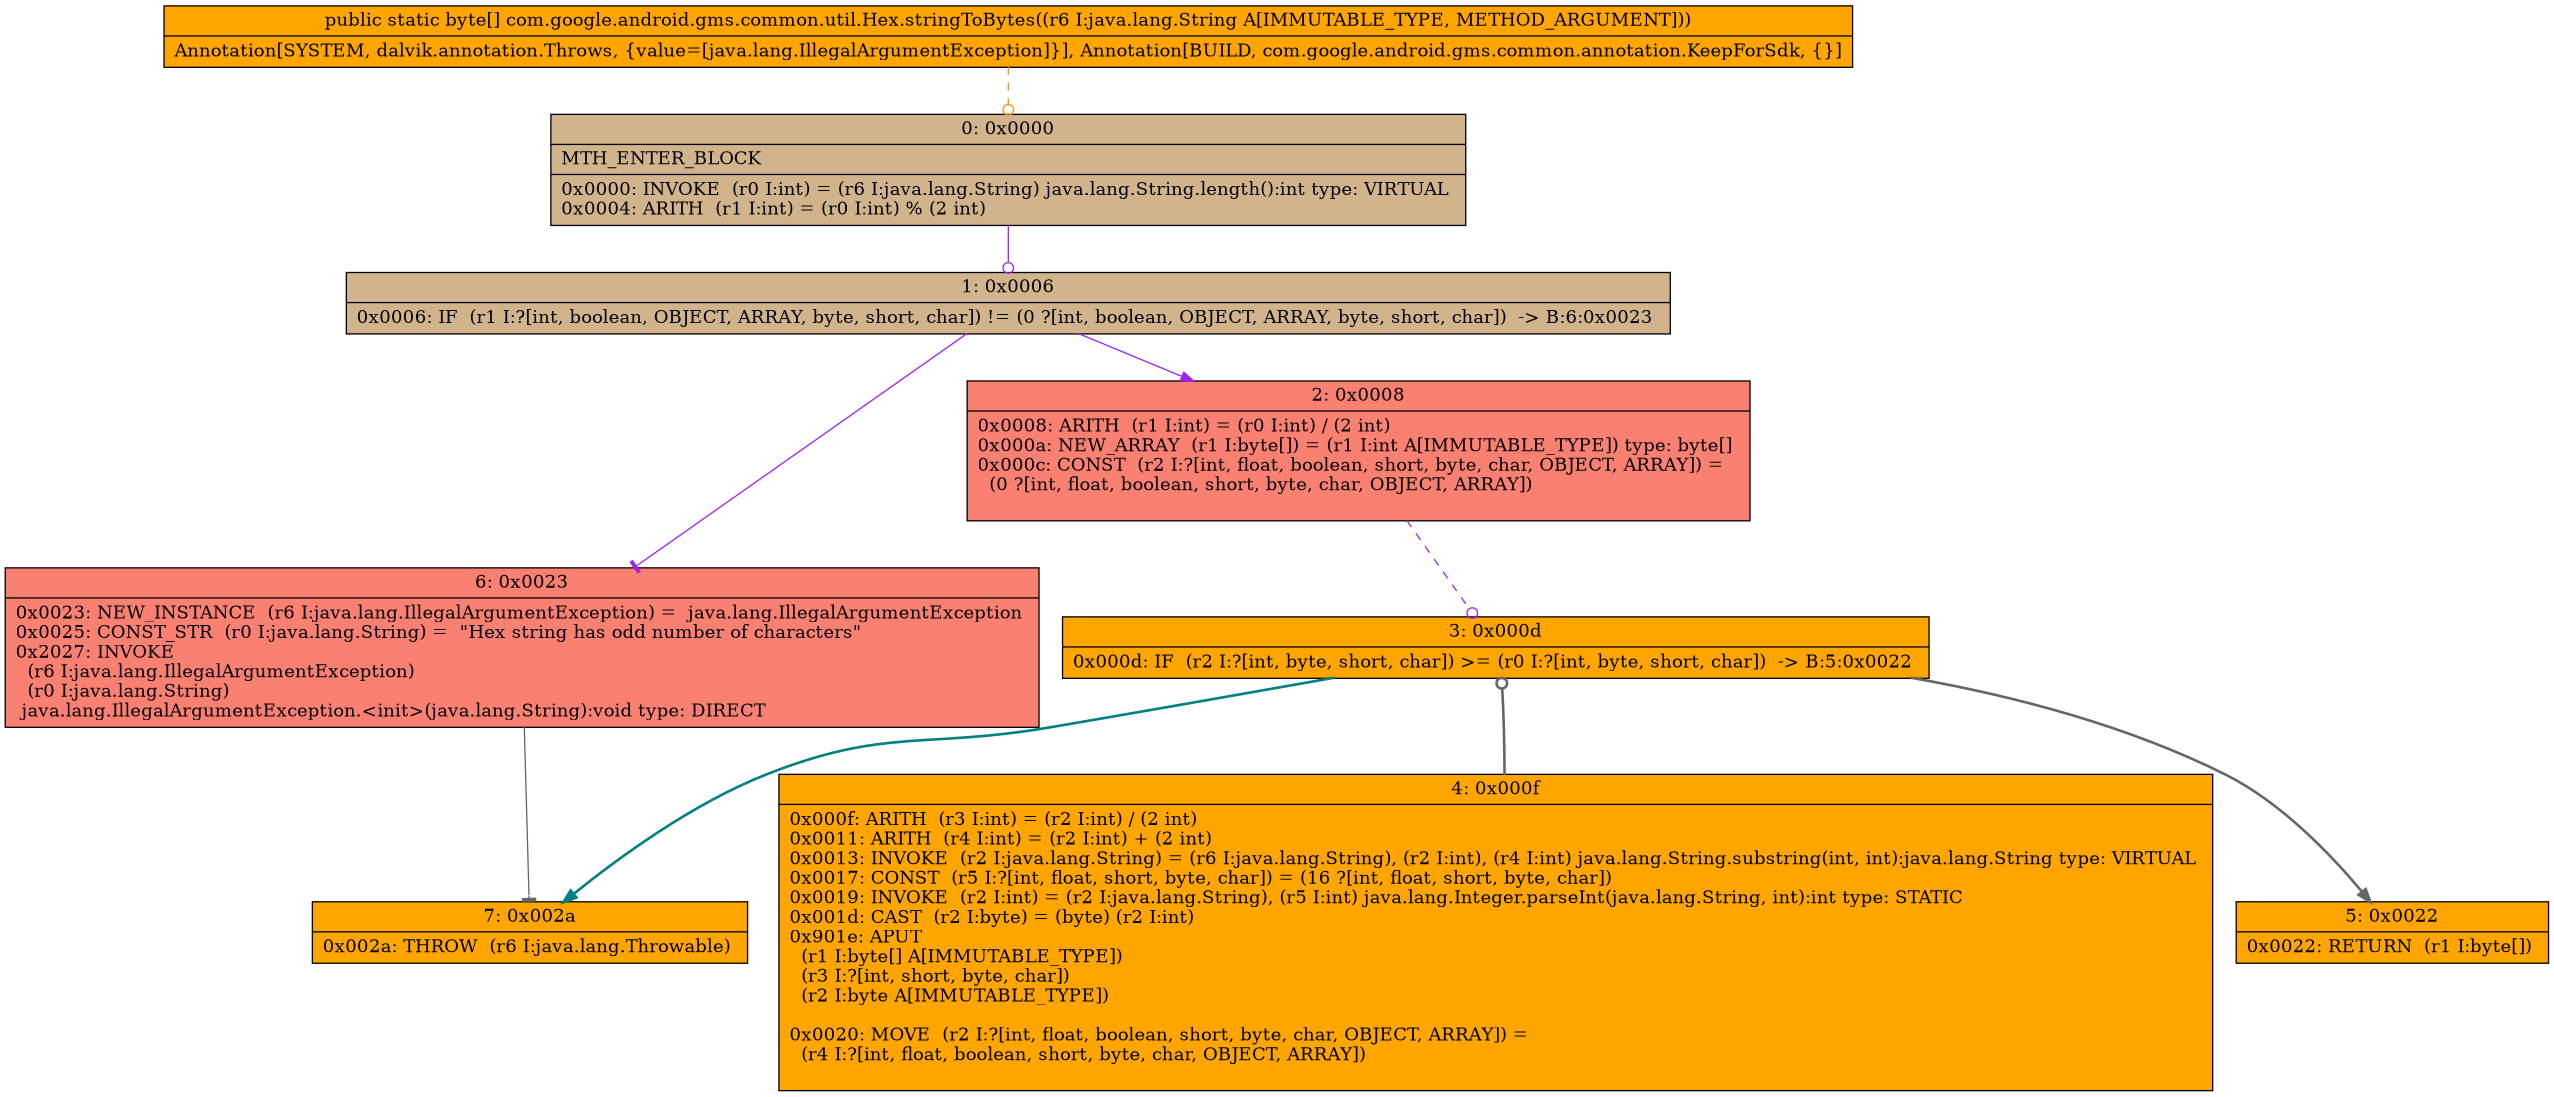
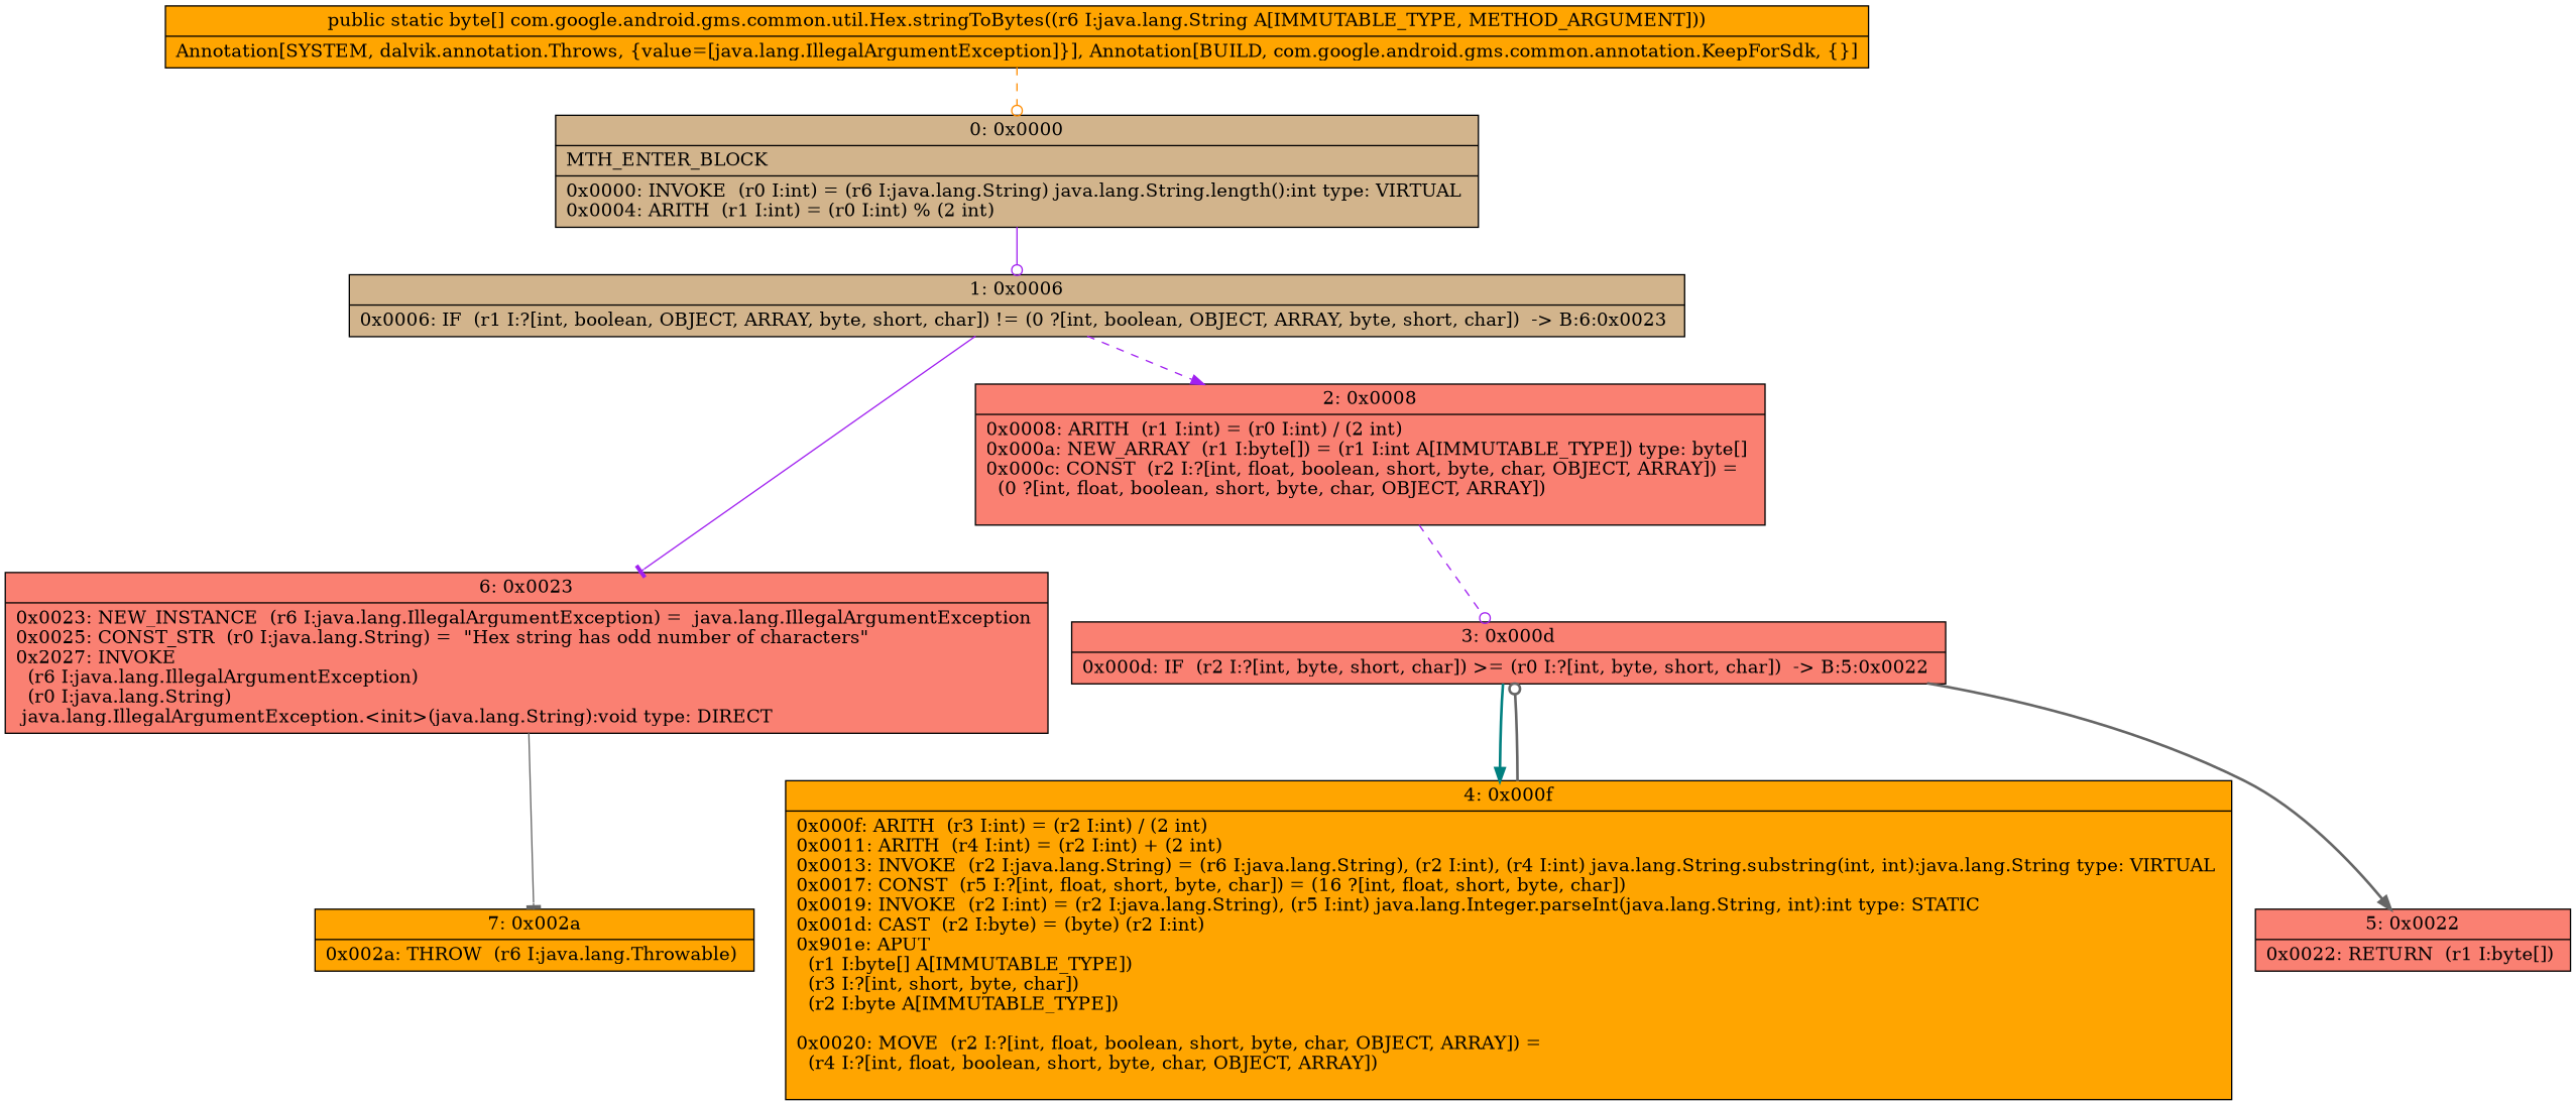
  digraph {
    node [fillcolor=salmon shape=record style=filled]
    edge [arrowhead=odot color=purple style=solid]
    n1 [fillcolor=tan label="{0\:\ 0x0000|MTH_ENTER_BLOCK\l|0x0000: INVOKE  (r0 I:int) = (r6 I:java.lang.String) java.lang.String.length():int type: VIRTUAL \l0x0004: ARITH  (r1 I:int) = (r0 I:int) % (2 int) \l}"]
    n2 [fillcolor=tan label="{1\:\ 0x0006|0x0006: IF  (r1 I:?[int, boolean, OBJECT, ARRAY, byte, short, char]) != (0 ?[int, boolean, OBJECT, ARRAY, byte, short, char])  \-\> B:6:0x0023 \l}"]
    n3 [label="{2\:\ 0x0008|0x0008: ARITH  (r1 I:int) = (r0 I:int) \/ (2 int) \l0x000a: NEW_ARRAY  (r1 I:byte[]) = (r1 I:int A[IMMUTABLE_TYPE]) type: byte[] \l0x000c: CONST  (r2 I:?[int, float, boolean, short, byte, char, OBJECT, ARRAY]) = \l  (0 ?[int, float, boolean, short, byte, char, OBJECT, ARRAY])\l \l}"]
    n4 [label="{6\:\ 0x0023|0x0023: NEW_INSTANCE  (r6 I:java.lang.IllegalArgumentException) =  java.lang.IllegalArgumentException \l0x0025: CONST_STR  (r0 I:java.lang.String) =  \"Hex string has odd number of characters\" \l0x2027: INVOKE  \l  (r6 I:java.lang.IllegalArgumentException)\l  (r0 I:java.lang.String)\l java.lang.IllegalArgumentException.\<init\>(java.lang.String):void type: DIRECT \l}"]
-   n5 [fillcolor=orange label="{3\:\ 0x000d|0x000d: IF  (r2 I:?[int, byte, short, char]) \>= (r0 I:?[int, byte, short, char])  \-\> B:5:0x0022 \l}"]
+   n5 [label="{3\:\ 0x000d|0x000d: IF  (r2 I:?[int, byte, short, char]) \>= (r0 I:?[int, byte, short, char])  \-\> B:5:0x0022 \l}"]
    n6 [fillcolor=orange label="{7\:\ 0x002a|0x002a: THROW  (r6 I:java.lang.Throwable) \l}"]
    n7 [fillcolor=orange label="{4\:\ 0x000f|0x000f: ARITH  (r3 I:int) = (r2 I:int) \/ (2 int) \l0x0011: ARITH  (r4 I:int) = (r2 I:int) + (2 int) \l0x0013: INVOKE  (r2 I:java.lang.String) = (r6 I:java.lang.String), (r2 I:int), (r4 I:int) java.lang.String.substring(int, int):java.lang.String type: VIRTUAL \l0x0017: CONST  (r5 I:?[int, float, short, byte, char]) = (16 ?[int, float, short, byte, char]) \l0x0019: INVOKE  (r2 I:int) = (r2 I:java.lang.String), (r5 I:int) java.lang.Integer.parseInt(java.lang.String, int):int type: STATIC \l0x001d: CAST  (r2 I:byte) = (byte) (r2 I:int) \l0x901e: APUT  \l  (r1 I:byte[] A[IMMUTABLE_TYPE])\l  (r3 I:?[int, short, byte, char])\l  (r2 I:byte A[IMMUTABLE_TYPE])\l \l0x0020: MOVE  (r2 I:?[int, float, boolean, short, byte, char, OBJECT, ARRAY]) = \l  (r4 I:?[int, float, boolean, short, byte, char, OBJECT, ARRAY])\l \l}"]
-   n8 [fillcolor=orange label="{5\:\ 0x0022|0x0022: RETURN  (r1 I:byte[]) \l}"]
+   n8 [label="{5\:\ 0x0022|0x0022: RETURN  (r1 I:byte[]) \l}"]
    n9 [fillcolor=orange label="{public static byte[] com.google.android.gms.common.util.Hex.stringToBytes((r6 I:java.lang.String A[IMMUTABLE_TYPE, METHOD_ARGUMENT]))  | Annotation[SYSTEM, dalvik.annotation.Throws, \{value=[java.lang.IllegalArgumentException]\}], Annotation[BUILD, com.google.android.gms.common.annotation.KeepForSdk, \{\}]\l}"]
    n1 -> n2
-   n2 -> n3 [arrowhead=normal]
+   n2 -> n3 [arrowhead=normal style=dashed]
    n2 -> n4 [arrowhead=tee]
    n3 -> n5 [style=dashed]
    n4 -> n6 [arrowhead=tee color=gray40]
-   n5 -> n6 [arrowhead=normal color=teal style=bold]
+   n5 -> n7 [arrowhead=normal color=teal style=bold]
    n5 -> n8 [arrowhead=normal color=gray40 style=bold]
    n7 -> n5 [color=gray40 style=bold]
    n9 -> n1 [color=darkorange style=dashed]
  }
